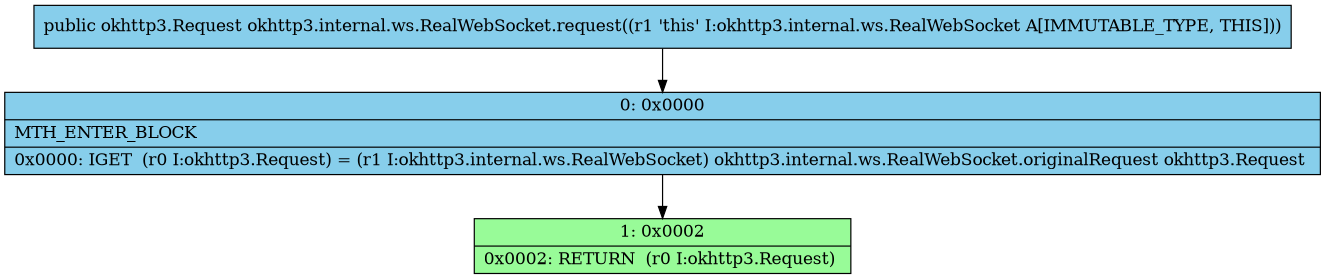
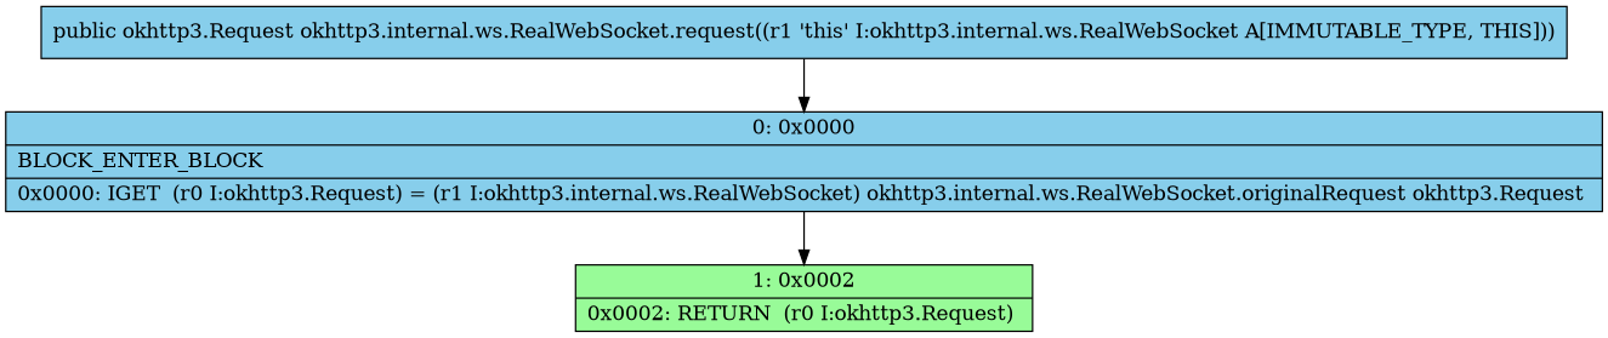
  digraph {
    node [shape=record style=filled fillcolor=skyblue]
-   n1 [label="{0\:\ 0x0000|MTH_ENTER_BLOCK\l|0x0000: IGET  (r0 I:okhttp3.Request) = (r1 I:okhttp3.internal.ws.RealWebSocket) okhttp3.internal.ws.RealWebSocket.originalRequest okhttp3.Request \l}"]
+   n1 [label="{0\:\ 0x0000|BLOCK_ENTER_BLOCK\l|0x0000: IGET  (r0 I:okhttp3.Request) = (r1 I:okhttp3.internal.ws.RealWebSocket) okhttp3.internal.ws.RealWebSocket.originalRequest okhttp3.Request \l}"]
    n2 [label="{1\:\ 0x0002|0x0002: RETURN  (r0 I:okhttp3.Request) \l}" fillcolor=palegreen]
    n3 [label="{public okhttp3.Request okhttp3.internal.ws.RealWebSocket.request((r1 'this' I:okhttp3.internal.ws.RealWebSocket A[IMMUTABLE_TYPE, THIS])) }"]
    n1 -> n2
    n3 -> n1
  }
